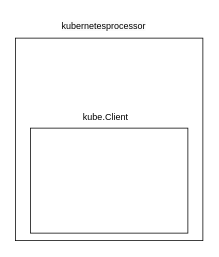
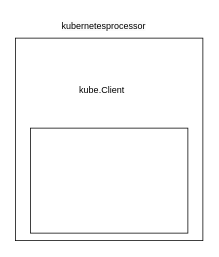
  <mxCell id="0" />
  <mxCell id="1" parent="0" />
  <mxCell id="2" value="" style="rounded=0;whiteSpace=wrap;html=1;" vertex="1" parent="1"><mxGeometry x="20" y="50" width="250" height="270" as="geometry" /></mxCell>
  <mxCell id="3" value="&lt;span style=&quot;color: rgb(0, 0, 0); font-family: Helvetica; font-size: 12px; font-style: normal; font-variant-ligatures: normal; font-variant-caps: normal; font-weight: 400; letter-spacing: normal; orphans: 2; text-align: center; text-indent: 0px; text-transform: none; widows: 2; word-spacing: 0px; -webkit-text-stroke-width: 0px; background-color: rgb(251, 251, 251); text-decoration-thickness: initial; text-decoration-style: initial; text-decoration-color: initial; float: none; display: inline !important;&quot;&gt;kubernetesprocessor&lt;/span&gt;" style="text;whiteSpace=wrap;html=1;" vertex="1" parent="1"><mxGeometry x="80" y="20" width="150" height="40" as="geometry" /></mxCell>
  <mxCell id="4" value="" style="rounded=0;whiteSpace=wrap;html=1;" vertex="1" parent="1"><mxGeometry x="40" y="170" width="210" height="140" as="geometry" /></mxCell>
- <mxCell id="5" value="kube.Client" style="text;html=1;align=center;verticalAlign=middle;resizable=0;points=[];autosize=1;strokeColor=none;fillColor=none;" vertex="1" parent="1"><mxGeometry x="100" y="140" width="80" height="30" as="geometry" /></mxCell>
+ <mxCell id="5" value="kube.Client" style="text;html=1;align=center;verticalAlign=middle;resizable=0;points=[];autosize=1;strokeColor=none;fillColor=none;" vertex="1" parent="1"><mxGeometry x="95" y="105" width="80" height="30" as="geometry" /></mxCell>
